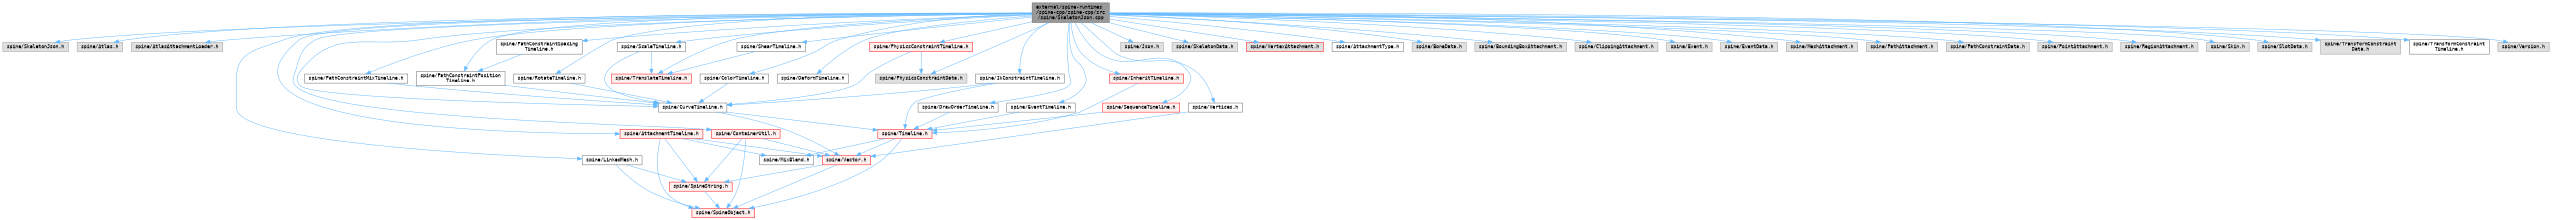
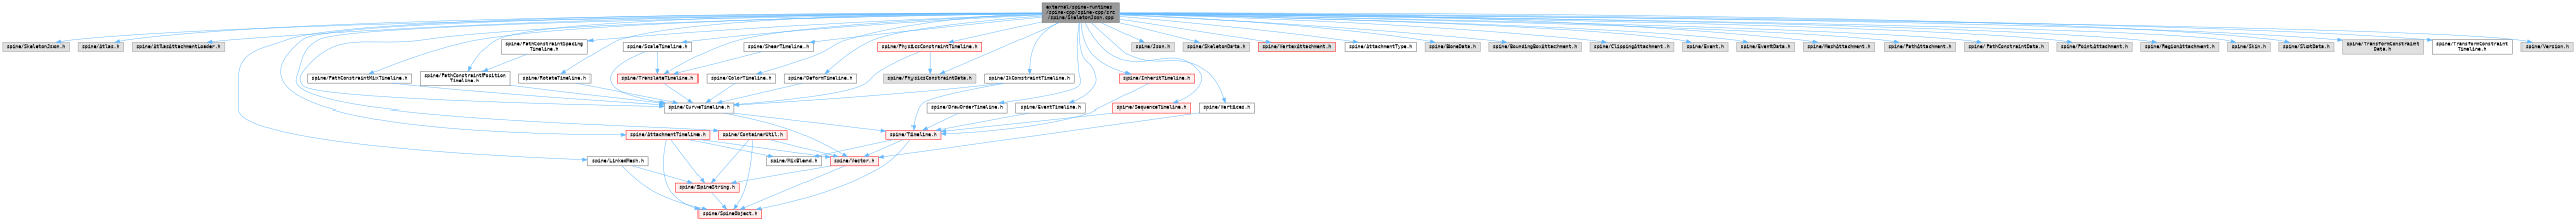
  digraph {
    fontname="DejaVu Sans Mono"
    node [color=grey60 fillcolor="#E0E0E0" fontname="DejaVu Sans Mono" fontsize=10 shape=box style=filled]
    edge [color=steelblue1 fontname="DejaVu Sans Mono" fontsize=10 labelfontname=Helvetica labelfontsize=10 style=solid]
    n1 [color=gray40 fillcolor=grey60 fontcolor=black height=0.2 label="external/spine-runtimes\l/spine-cpp/spine-cpp/src\l/spine/SkeletonJson.cpp" width=0.4]
    n2 [height=0.2 label="spine/SkeletonJson.h" width=0.4]
    n3 [height=0.2 label="spine/Atlas.h" width=0.4]
    n4 [height=0.2 label="spine/AtlasAttachmentLoader.h" width=0.4]
    n5 [color=grey40 fillcolor=white height=0.2 label="spine/CurveTimeline.h" width=0.4]
    n6 [height=0.2 label="spine/Json.h" width=0.4]
    n7 [color=grey40 fillcolor=white height=0.2 label="spine/LinkedMesh.h" width=0.4]
    n8 [height=0.2 label="spine/SkeletonData.h" width=0.4]
    n9 [color=red height=0.2 label="spine/VertexAttachment.h" width=0.4]
    n10 [color=red fillcolor="#FFF0F0" height=0.2 label="spine/AttachmentTimeline.h" width=0.4]
    n11 [color=grey40 fillcolor=white height=0.2 label="spine/AttachmentType.h" width=0.4]
    n12 [height=0.2 label="spine/BoneData.h" width=0.4]
    n13 [height=0.2 label="spine/BoundingBoxAttachment.h" width=0.4]
    n14 [height=0.2 label="spine/ClippingAttachment.h" width=0.4]
    n15 [color=grey40 fillcolor=white height=0.2 label="spine/ColorTimeline.h" width=0.4]
    n16 [color=red fillcolor="#FFF0F0" height=0.2 label="spine/ContainerUtil.h" width=0.4]
    n17 [color=grey40 fillcolor=white height=0.2 label="spine/DeformTimeline.h" width=0.4]
    n18 [color=grey40 fillcolor=white height=0.2 label="spine/DrawOrderTimeline.h" width=0.4]
    n19 [height=0.2 label="spine/Event.h" width=0.4]
    n20 [height=0.2 label="spine/EventData.h" width=0.4]
    n21 [color=grey40 fillcolor=white height=0.2 label="spine/EventTimeline.h" width=0.4]
    n22 [color=grey40 fillcolor=white height=0.2 label="spine/IkConstraintTimeline.h" width=0.4]
    n23 [color=red fillcolor="#FFF0F0" height=0.2 label="spine/InheritTimeline.h" width=0.4]
    n24 [height=0.2 label="spine/MeshAttachment.h" width=0.4]
    n25 [height=0.2 label="spine/PathAttachment.h" width=0.4]
    n26 [height=0.2 label="spine/PathConstraintData.h" width=0.4]
    n27 [color=grey40 fillcolor=white height=0.2 label="spine/PathConstraintMixTimeline.h" width=0.4]
    n28 [color=grey40 fillcolor=white height=0.2 label="spine/PathConstraintPosition\lTimeline.h" width=0.4]
    n29 [color=grey40 fillcolor=white height=0.2 label="spine/PathConstraintSpacing\lTimeline.h" width=0.4]
    n30 [height=0.2 label="spine/PhysicsConstraintData.h" width=0.4]
    n31 [color=red fillcolor="#FFF0F0" height=0.2 label="spine/PhysicsConstraintTimeline.h" width=0.4]
    n32 [height=0.2 label="spine/PointAttachment.h" width=0.4]
    n33 [height=0.2 label="spine/RegionAttachment.h" width=0.4]
    n34 [color=grey40 fillcolor=white height=0.2 label="spine/RotateTimeline.h" width=0.4]
    n35 [color=grey40 fillcolor=white height=0.2 label="spine/ScaleTimeline.h" width=0.4]
    n36 [color=red fillcolor="#FFF0F0" height=0.2 label="spine/TranslateTimeline.h" width=0.4]
    n37 [color=grey40 fillcolor=white height=0.2 label="spine/ShearTimeline.h" width=0.4]
    n38 [height=0.2 label="spine/Skin.h" width=0.4]
    n39 [height=0.2 label="spine/SlotData.h" width=0.4]
    n40 [height=0.2 label="spine/TransformConstraint\lData.h" width=0.4]
    n41 [color=grey40 fillcolor=white height=0.2 label="spine/TransformConstraint\lTimeline.h" width=0.4]
    n42 [color=grey40 fillcolor=white height=0.2 label="spine/Vertices.h" width=0.4]
    n43 [color=red fillcolor="#FFF0F0" height=0.2 label="spine/SequenceTimeline.h" width=0.4]
    n44 [height=0.2 label="spine/Version.h" width=0.4]
    n45 [color=red fillcolor="#FFF0F0" height=0.2 label="spine/Timeline.h" width=0.4]
    n46 [color=red fillcolor="#FFF0F0" height=0.2 label="spine/Vector.h" width=0.4]
    n47 [color=red fillcolor="#FFF0F0" height=0.2 label="spine/SpineObject.h" width=0.4]
    n48 [color=red fillcolor="#FFF0F0" height=0.2 label="spine/SpineString.h" width=0.4]
    n49 [color=grey40 fillcolor=white height=0.2 label="spine/MixBlend.h" width=0.4]
    n1 -> n2
    n1 -> n3
    n1 -> n4
    n1 -> n5
    n1 -> n6
    n1 -> n7
    n1 -> n8
    n1 -> n9
    n1 -> n10
    n1 -> n11
    n1 -> n12
    n1 -> n13
    n1 -> n14
    n1 -> n15
    n1 -> n16
    n1 -> n17
    n1 -> n18
    n1 -> n19
    n1 -> n20
    n1 -> n21
    n1 -> n22
    n1 -> n23
    n1 -> n24
    n1 -> n25
    n1 -> n26
    n1 -> n27
    n1 -> n28
    n1 -> n29
    n1 -> n30
    n1 -> n31
    n1 -> n32
    n1 -> n33
    n1 -> n34
    n1 -> n35
    n1 -> n36
    n1 -> n37
    n1 -> n38
    n1 -> n39
    n1 -> n40
    n1 -> n41
    n1 -> n42
    n1 -> n43
    n1 -> n44
    n5 -> n45
    n5 -> n46
    n7 -> n47
    n7 -> n48
    n10 -> n46
    n10 -> n47
    n10 -> n48
    n10 -> n49
    n15 -> n5
    n16 -> n46
    n16 -> n47
    n16 -> n48
+   n17 -> n5
    n18 -> n45
    n21 -> n45
    n22 -> n5
    n22 -> n45
    n23 -> n45
    n27 -> n5
    n28 -> n5
    n29 -> n28
    n31 -> n5
    n31 -> n30
    n34 -> n5
    n35 -> n5
    n35 -> n36
+   n36 -> n5
    n37 -> n36
    n42 -> n46
    n43 -> n45
    n45 -> n46
    n45 -> n47
    n45 -> n49
    n46 -> n47
    n46 -> n48
    n48 -> n47
  }
